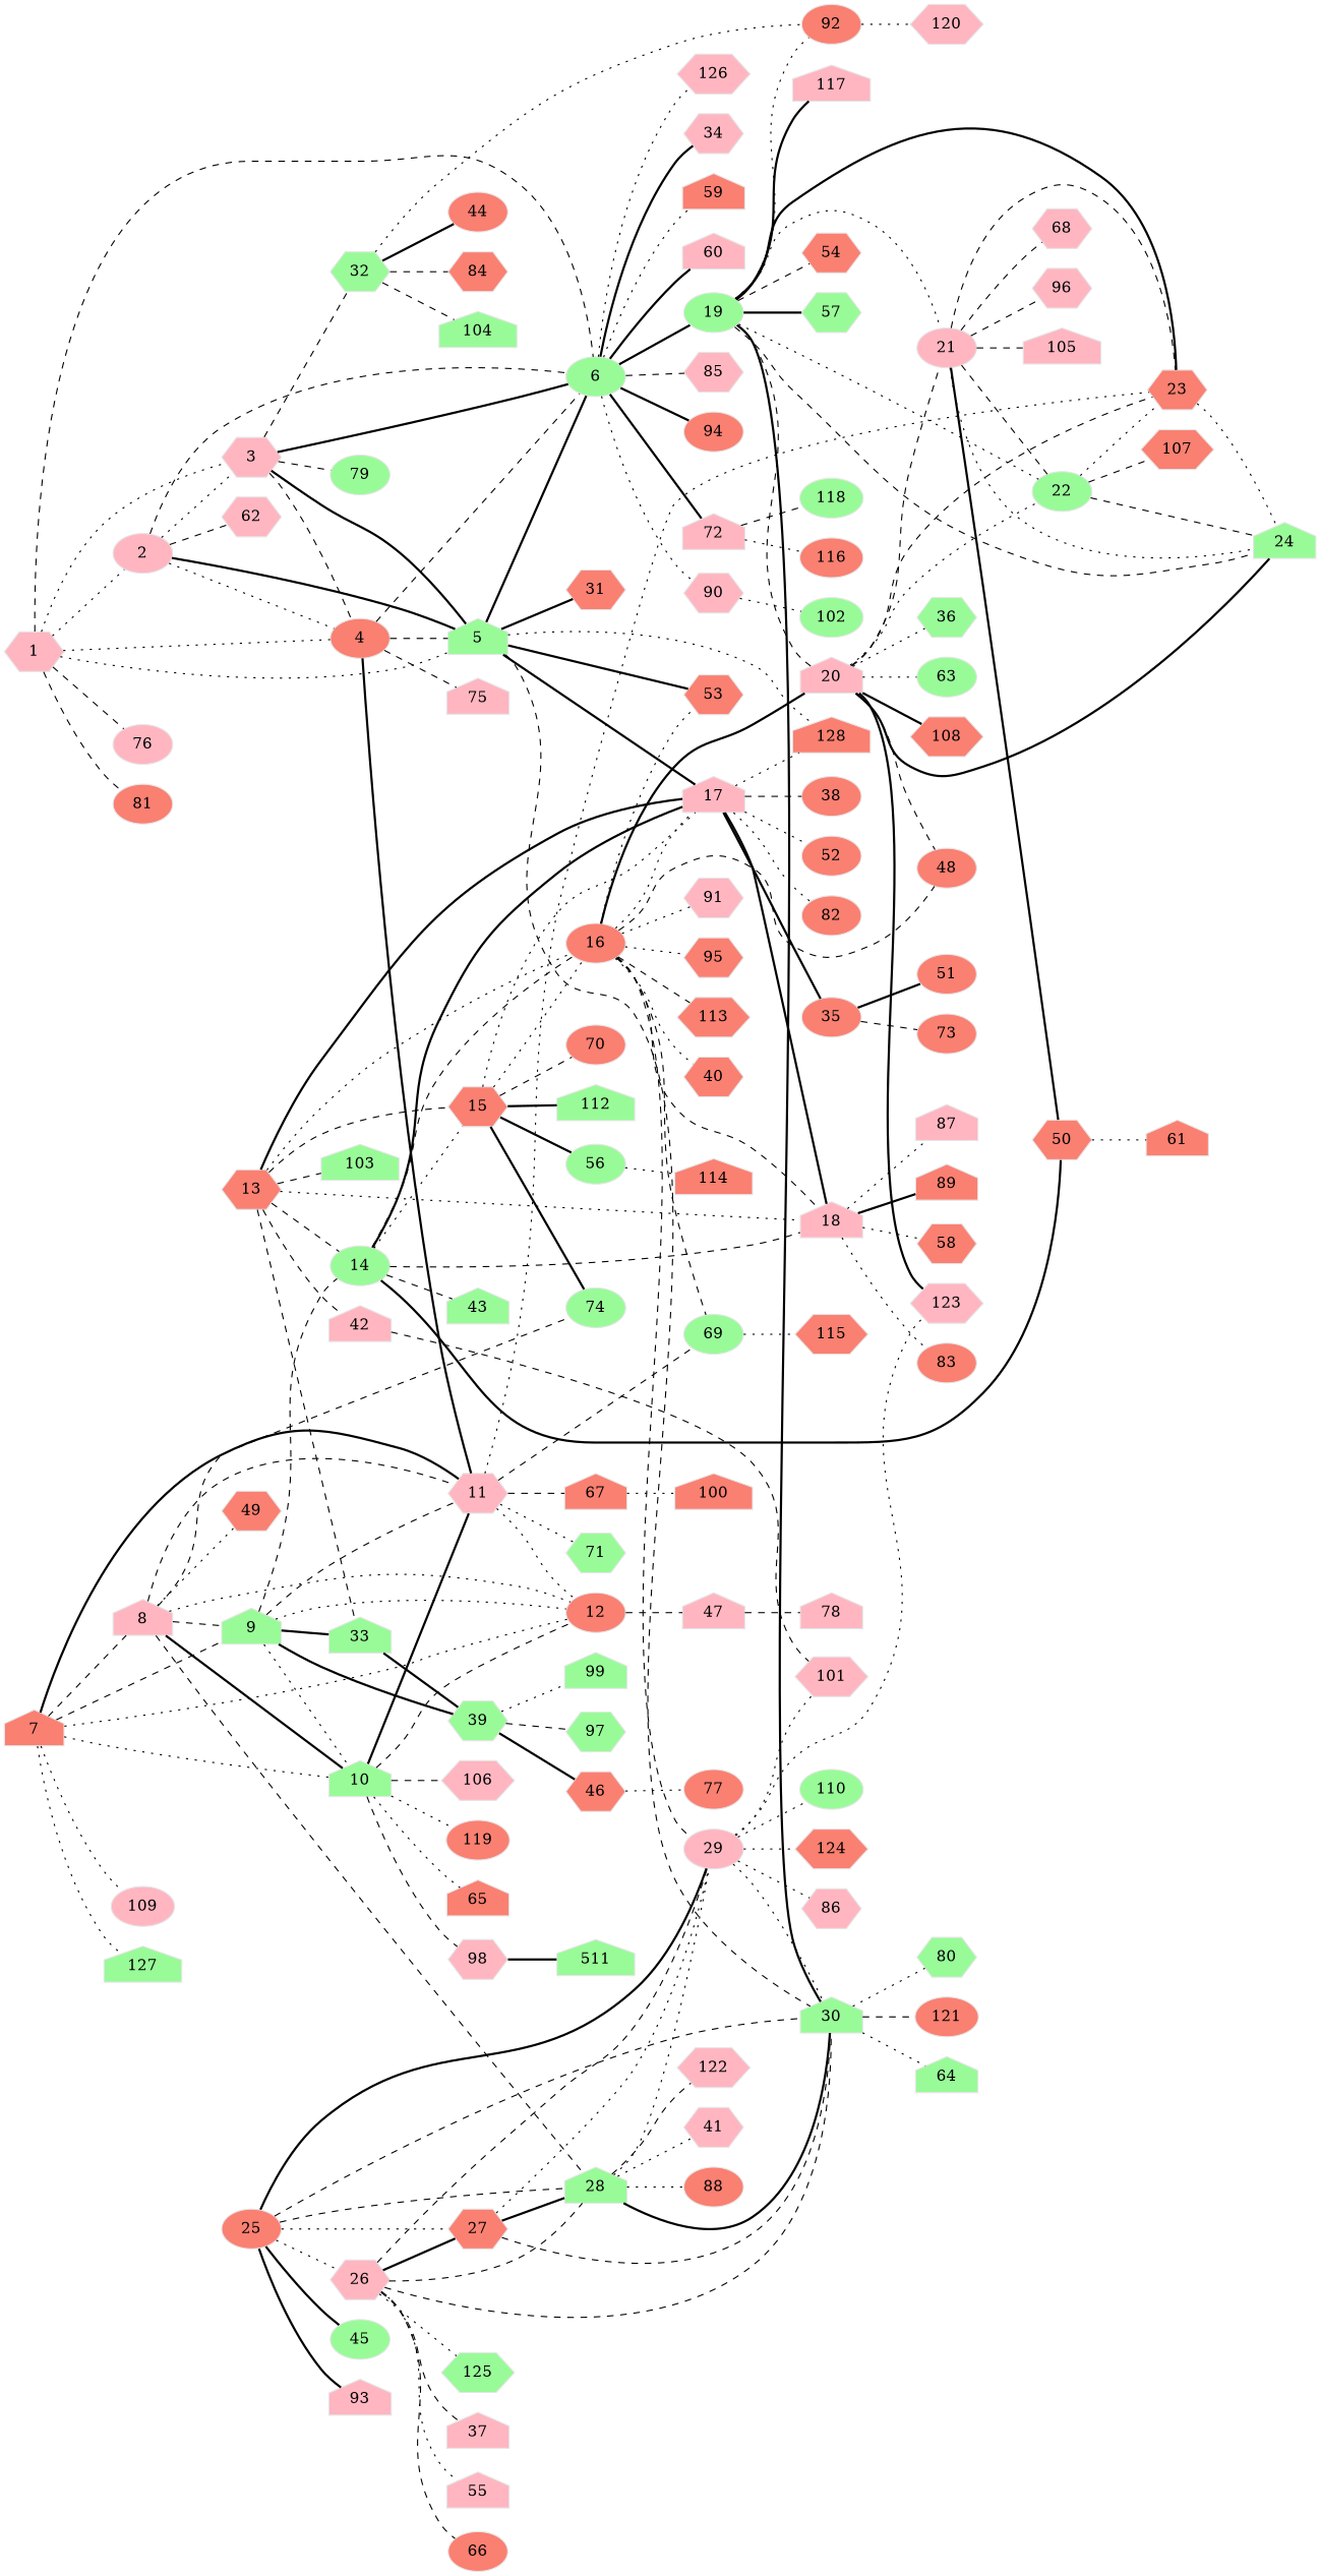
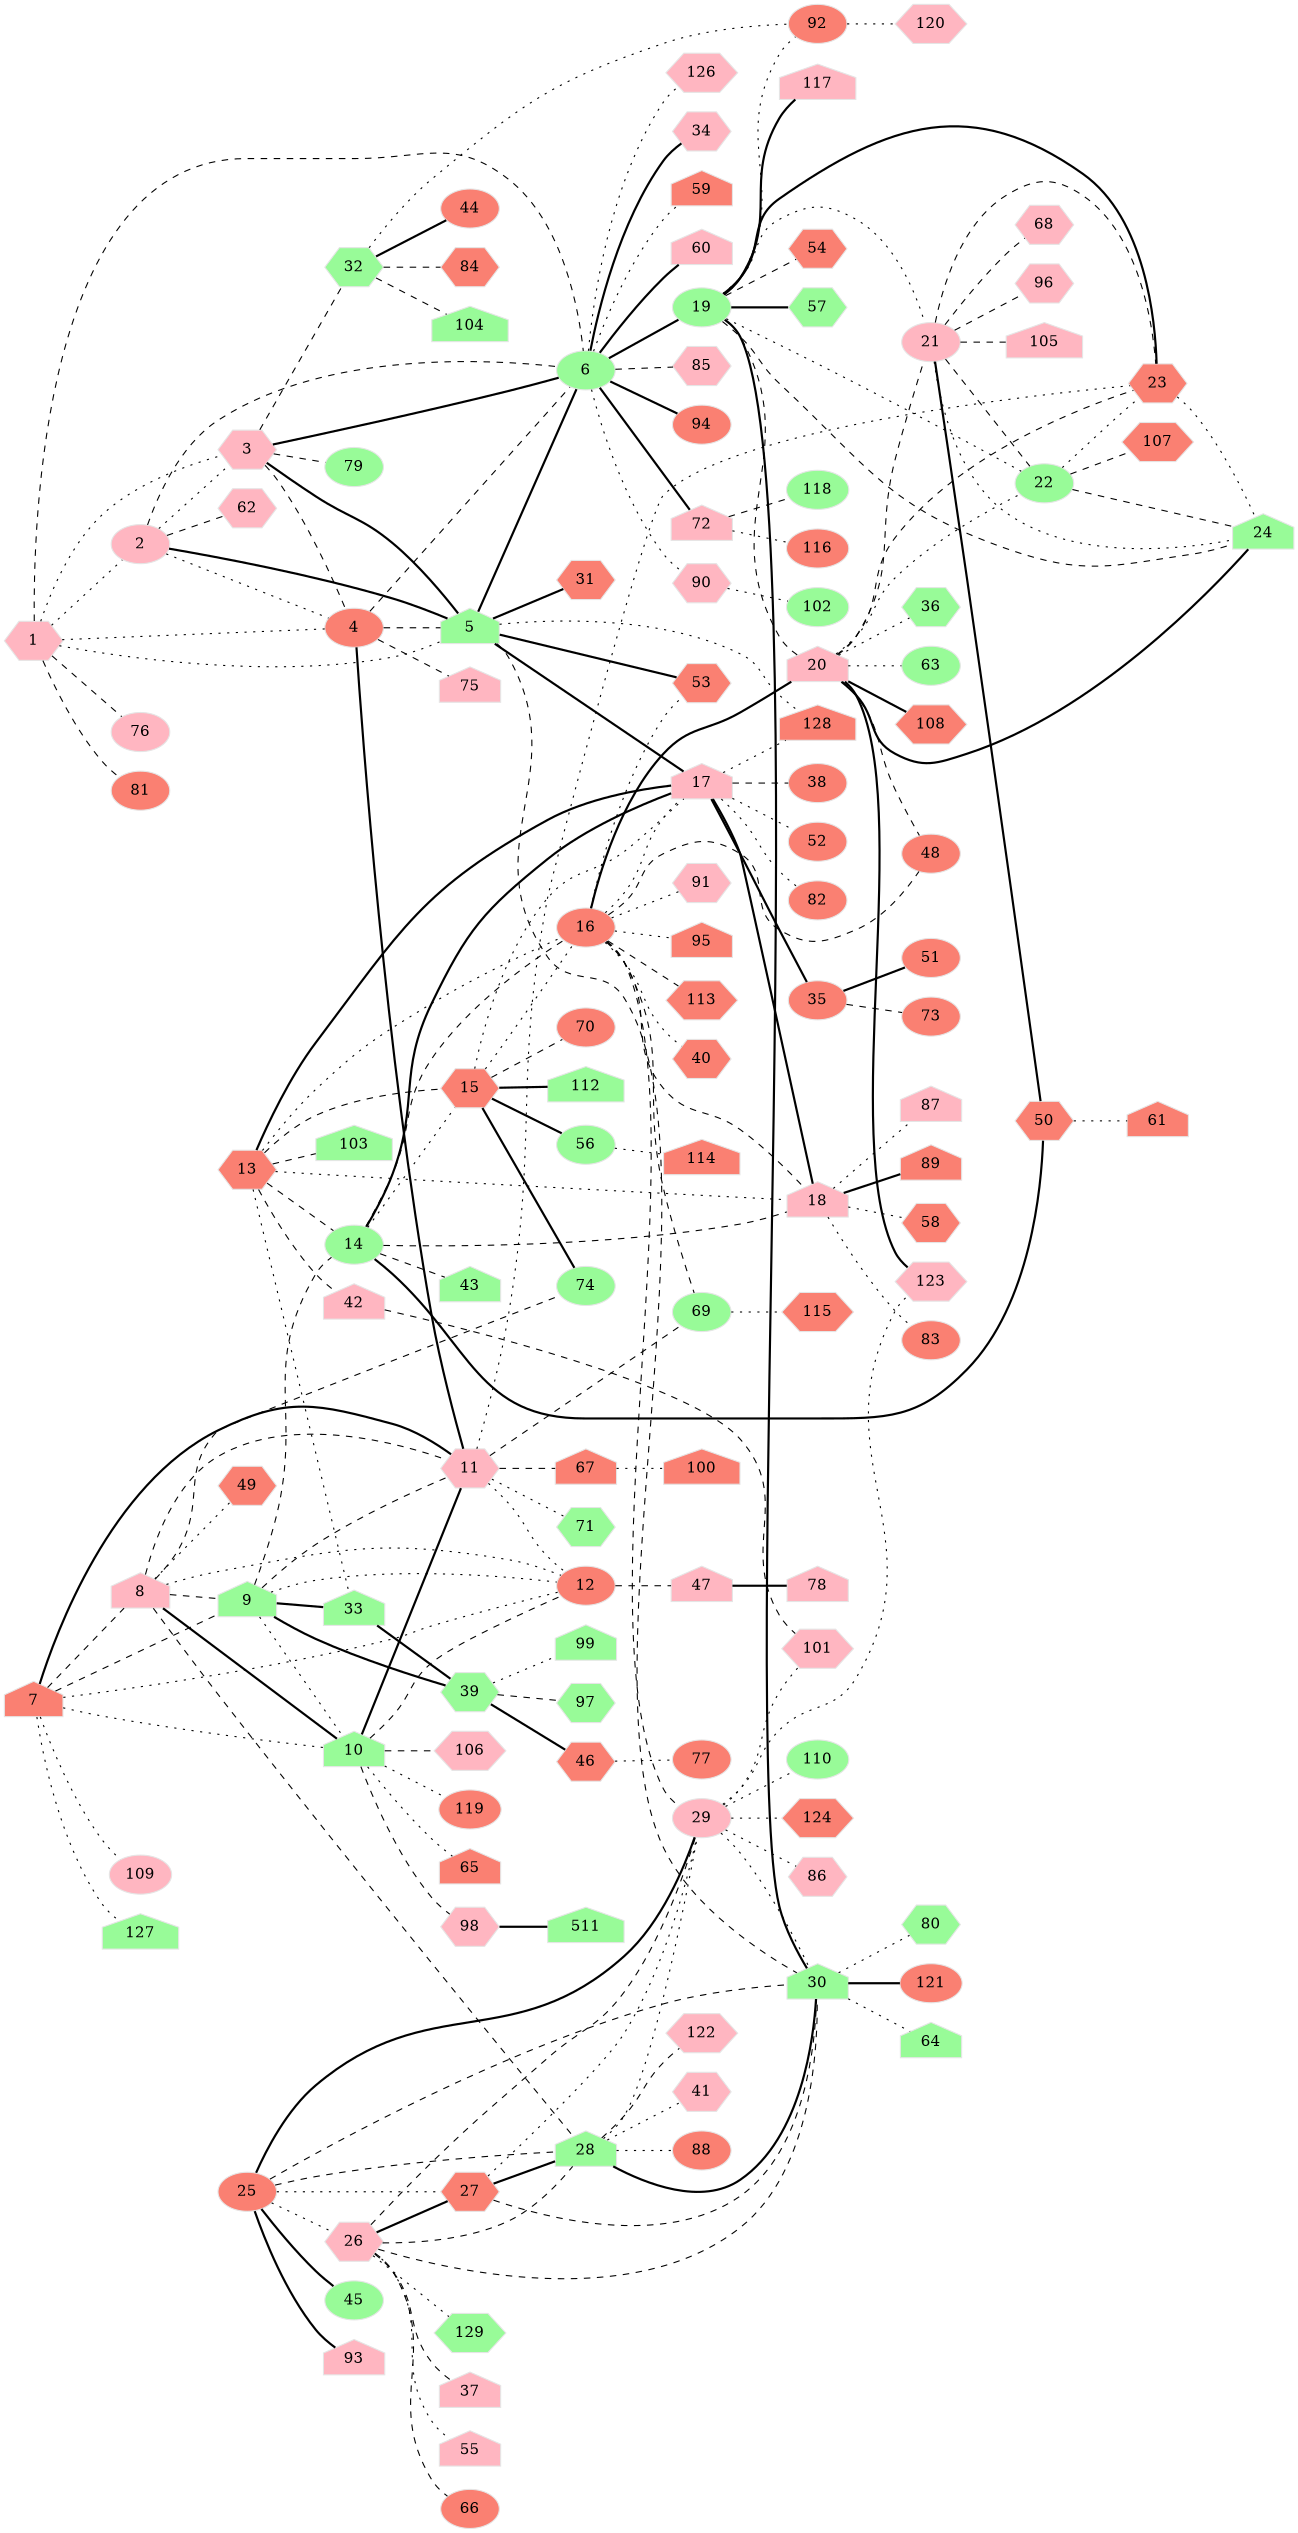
  graph {
    rankdir=LR
    node [color=gray90 fillcolor=salmon shape=hexagon style=filled]
    edge [style=dotted]
    1 [fillcolor=lightpink]
    2 [fillcolor=lightpink shape=ellipse]
    3 [fillcolor=lightpink]
    4 [shape=ellipse]
    5 [fillcolor=palegreen shape=house]
    6 [fillcolor=palegreen shape=ellipse]
    76 [fillcolor=lightpink shape=ellipse]
    81 [shape=ellipse]
    62 [fillcolor=lightpink]
    32 [fillcolor=palegreen]
    79 [fillcolor=palegreen shape=ellipse]
    11 [fillcolor=lightpink]
    75 [fillcolor=lightpink shape=house]
    17 [fillcolor=lightpink shape=house]
    30 [fillcolor=palegreen shape=house]
    31
    53
    128 [shape=house]
    19 [fillcolor=palegreen shape=ellipse]
    34 [fillcolor=lightpink]
    59 [shape=house]
    60 [fillcolor=lightpink shape=house]
    72 [fillcolor=lightpink shape=house]
    85 [fillcolor=lightpink]
    90 [fillcolor=lightpink]
    94 [shape=ellipse]
    126 [fillcolor=lightpink]
    92 [shape=ellipse]
    44 [shape=ellipse]
    84
    104 [fillcolor=palegreen shape=house]
    12 [shape=ellipse]
    23
    67 [shape=house]
    69 [fillcolor=palegreen shape=ellipse]
    71 [fillcolor=palegreen]
    18 [fillcolor=lightpink shape=house]
    35 [shape=ellipse]
    38 [shape=ellipse]
    52 [shape=ellipse]
    82 [shape=ellipse]
    64 [fillcolor=palegreen shape=house]
    80 [fillcolor=palegreen]
    121 [shape=ellipse]
    20 [fillcolor=lightpink shape=house]
    21 [fillcolor=lightpink shape=ellipse]
    22 [fillcolor=palegreen shape=ellipse]
    24 [fillcolor=palegreen shape=house]
    54
    57 [fillcolor=palegreen]
    117 [fillcolor=lightpink shape=house]
    116 [shape=ellipse]
    118 [fillcolor=palegreen shape=ellipse]
    102 [fillcolor=palegreen shape=ellipse]
    7 [shape=house]
    8 [fillcolor=lightpink shape=house]
    9 [fillcolor=palegreen shape=house]
    10 [fillcolor=palegreen shape=house]
    109 [fillcolor=lightpink shape=ellipse]
    127 [fillcolor=palegreen shape=house]
    28 [fillcolor=palegreen shape=house]
    49
    74 [fillcolor=palegreen shape=ellipse]
    14 [fillcolor=palegreen shape=ellipse]
    33 [fillcolor=palegreen shape=house]
    39 [fillcolor=palegreen]
    65 [shape=house]
    98 [fillcolor=lightpink]
    106 [fillcolor=lightpink]
    119 [shape=ellipse]
    47 [fillcolor=lightpink shape=house]
    29 [fillcolor=lightpink shape=ellipse]
    41 [fillcolor=lightpink]
    88 [shape=ellipse]
    122 [fillcolor=lightpink]
    15
    16 [shape=ellipse]
    43 [fillcolor=palegreen shape=house]
    50
    46
    97 [fillcolor=palegreen]
    99 [fillcolor=palegreen shape=house]
    n83 [fillcolor=palegreen label=511 shape=house]
    100 [shape=house]
    115
    78 [fillcolor=lightpink shape=house]
    13
    42 [fillcolor=lightpink shape=house]
    103 [fillcolor=palegreen shape=house]
    56 [fillcolor=palegreen shape=ellipse]
    70 [shape=ellipse]
    112 [fillcolor=palegreen shape=house]
    40
    48 [shape=ellipse]
    91 [fillcolor=lightpink]
-   95
+   95 [shape=house]
    113
    58
    83 [shape=ellipse]
    87 [fillcolor=lightpink shape=house]
    89 [shape=house]
    101 [fillcolor=lightpink]
    61 [shape=house]
    114 [shape=house]
    36 [fillcolor=palegreen]
    63 [fillcolor=palegreen shape=ellipse]
    108
    123 [fillcolor=lightpink]
    86 [fillcolor=lightpink]
    110 [fillcolor=palegreen shape=ellipse]
    124
    51 [shape=ellipse]
    73 [shape=ellipse]
    68 [fillcolor=lightpink]
    96 [fillcolor=lightpink]
    105 [fillcolor=lightpink shape=house]
    107
    120 [fillcolor=lightpink]
    25 [shape=ellipse]
    26 [fillcolor=lightpink]
    27
    45 [fillcolor=palegreen shape=ellipse]
    93 [fillcolor=lightpink shape=house]
    37 [fillcolor=lightpink shape=house]
    55 [fillcolor=lightpink shape=house]
    66 [shape=ellipse]
-   125 [fillcolor=palegreen]
+   125 [fillcolor=palegreen label=129]
    77 [shape=ellipse]
    1 -- 2
    1 -- 3
    1 -- 4
    1 -- 5
    1 -- 6 [style=dashed]
    1 -- 76 [style=dashed]
    1 -- 81 [style=dashed]
    2 -- 3
    2 -- 4
    2 -- 5 [style=bold]
    2 -- 6 [style=dashed]
    2 -- 62 [style=dashed]
    3 -- 4 [style=dashed]
    3 -- 5 [style=bold]
    3 -- 6 [style=bold]
    3 -- 32 [style=dashed]
    3 -- 79 [style=dashed]
    4 -- 5 [style=dashed]
    4 -- 6 [style=dashed]
    4 -- 11 [style=bold]
    4 -- 75 [style=dashed]
    5 -- 6 [style=bold]
    5 -- 17 [style=bold]
    5 -- 30 [style=dashed]
    5 -- 31 [style=bold]
    5 -- 53 [style=bold]
    5 -- 128
    6 -- 19 [style=bold]
    6 -- 34 [style=bold]
    6 -- 59
    6 -- 60 [style=bold]
    6 -- 72 [style=bold]
    6 -- 85 [style=dashed]
    6 -- 90
    6 -- 94 [style=bold]
    6 -- 126
    32 -- 92
    32 -- 44 [style=bold]
    32 -- 84 [style=dashed]
    32 -- 104 [style=dashed]
    11 -- 12
    11 -- 23
    11 -- 67 [style=dashed]
    11 -- 69 [style=dashed]
    11 -- 71
    17 -- 128
    17 -- 18 [style=bold]
    17 -- 35 [style=bold]
    17 -- 38 [style=dashed]
    17 -- 52
    17 -- 82
    30 -- 64
    30 -- 80
-   30 -- 121 [style=dashed]
+   30 -- 121 [style=bold]
    19 -- 30 [style=bold]
    19 -- 92
    19 -- 23 [style=bold]
    19 -- 20 [style=dashed]
    19 -- 21
    19 -- 22
    19 -- 24 [style=dashed]
    19 -- 54 [style=dashed]
    19 -- 57 [style=bold]
    19 -- 117 [style=bold]
    72 -- 116
    72 -- 118 [style=dashed]
    90 -- 102
    92 -- 120
    12 -- 47 [style=dashed]
    23 -- 24
    67 -- 100
    69 -- 115
    18 -- 58
    18 -- 83
    18 -- 87
    18 -- 89 [style=bold]
    35 -- 51 [style=bold]
    35 -- 73 [style=dashed]
    20 -- 23 [style=dashed]
    20 -- 21 [style=dashed]
    20 -- 22
    20 -- 24 [style=bold]
    20 -- 48 [style=dashed]
    20 -- 36
    20 -- 63
    20 -- 108 [style=bold]
    20 -- 123 [style=bold]
    21 -- 23 [style=dashed]
    21 -- 22 [style=dashed]
    21 -- 24
    21 -- 50 [style=bold]
    21 -- 68 [style=dashed]
    21 -- 96 [style=dashed]
    21 -- 105 [style=dashed]
    22 -- 23
    22 -- 24 [style=dashed]
    22 -- 107 [style=dashed]
    7 -- 11 [style=bold]
    7 -- 12
    7 -- 8 [style=dashed]
    7 -- 9 [style=dashed]
    7 -- 10
    7 -- 109
    7 -- 127
    8 -- 11 [style=dashed]
    8 -- 12
    8 -- 9 [style=dashed]
    8 -- 10 [style=bold]
    8 -- 28 [style=dashed]
    8 -- 49
    8 -- 74 [style=dashed]
    9 -- 11 [style=dashed]
    9 -- 12
    9 -- 10
    9 -- 14 [style=dashed]
    9 -- 33 [style=bold]
    9 -- 39 [style=bold]
    10 -- 11 [style=bold]
    10 -- 12 [style=dashed]
    10 -- 65
    10 -- 98 [style=dashed]
    10 -- 106 [style=dashed]
    10 -- 119
    28 -- 30 [style=bold]
    28 -- 29
    28 -- 41
    28 -- 88
    28 -- 122 [style=dashed]
    14 -- 17 [style=bold]
    14 -- 18 [style=dashed]
    14 -- 15
    14 -- 16 [style=dashed]
    14 -- 43 [style=dashed]
    14 -- 50 [style=bold]
    33 -- 39 [style=bold]
    39 -- 46 [style=bold]
    39 -- 97 [style=dashed]
    39 -- 99
    98 -- n83 [style=bold]
-   47 -- 78 [style=dashed]
+   47 -- 78 [style=bold]
    29 -- 30
    29 -- 101
    29 -- 123
    29 -- 86
    29 -- 110
    29 -- 124
    15 -- 17
    15 -- 74 [style=bold]
    15 -- 16
    15 -- 56 [style=bold]
    15 -- 70 [style=dashed]
    15 -- 112 [style=bold]
    16 -- 17
    16 -- 53
    16 -- 69 [style=dashed]
    16 -- 18 [style=dashed]
    16 -- 20 [style=bold]
    16 -- 29 [style=dashed]
    16 -- 40
    16 -- 48 [style=dashed]
    16 -- 91
    16 -- 95
    16 -- 113 [style=dashed]
    50 -- 61
    46 -- 77
    13 -- 17 [style=bold]
    13 -- 18
    13 -- 14 [style=dashed]
-   13 -- 33 [style=dashed]
+   13 -- 33
    13 -- 15 [style=dashed]
    13 -- 16
    13 -- 42 [style=dashed]
    13 -- 103 [style=dashed]
    42 -- 101 [style=dashed]
    56 -- 114
    25 -- 30 [style=dashed]
    25 -- 28 [style=dashed]
    25 -- 29 [style=bold]
    25 -- 26
    25 -- 27
    25 -- 45 [style=bold]
    25 -- 93 [style=bold]
    26 -- 30 [style=dashed]
    26 -- 28 [style=dashed]
    26 -- 29 [style=dashed]
    26 -- 27 [style=bold]
    26 -- 37 [style=dashed]
    26 -- 55
    26 -- 66 [style=dashed]
    26 -- 125
    27 -- 30 [style=dashed]
    27 -- 28 [style=bold]
    27 -- 29
  }
